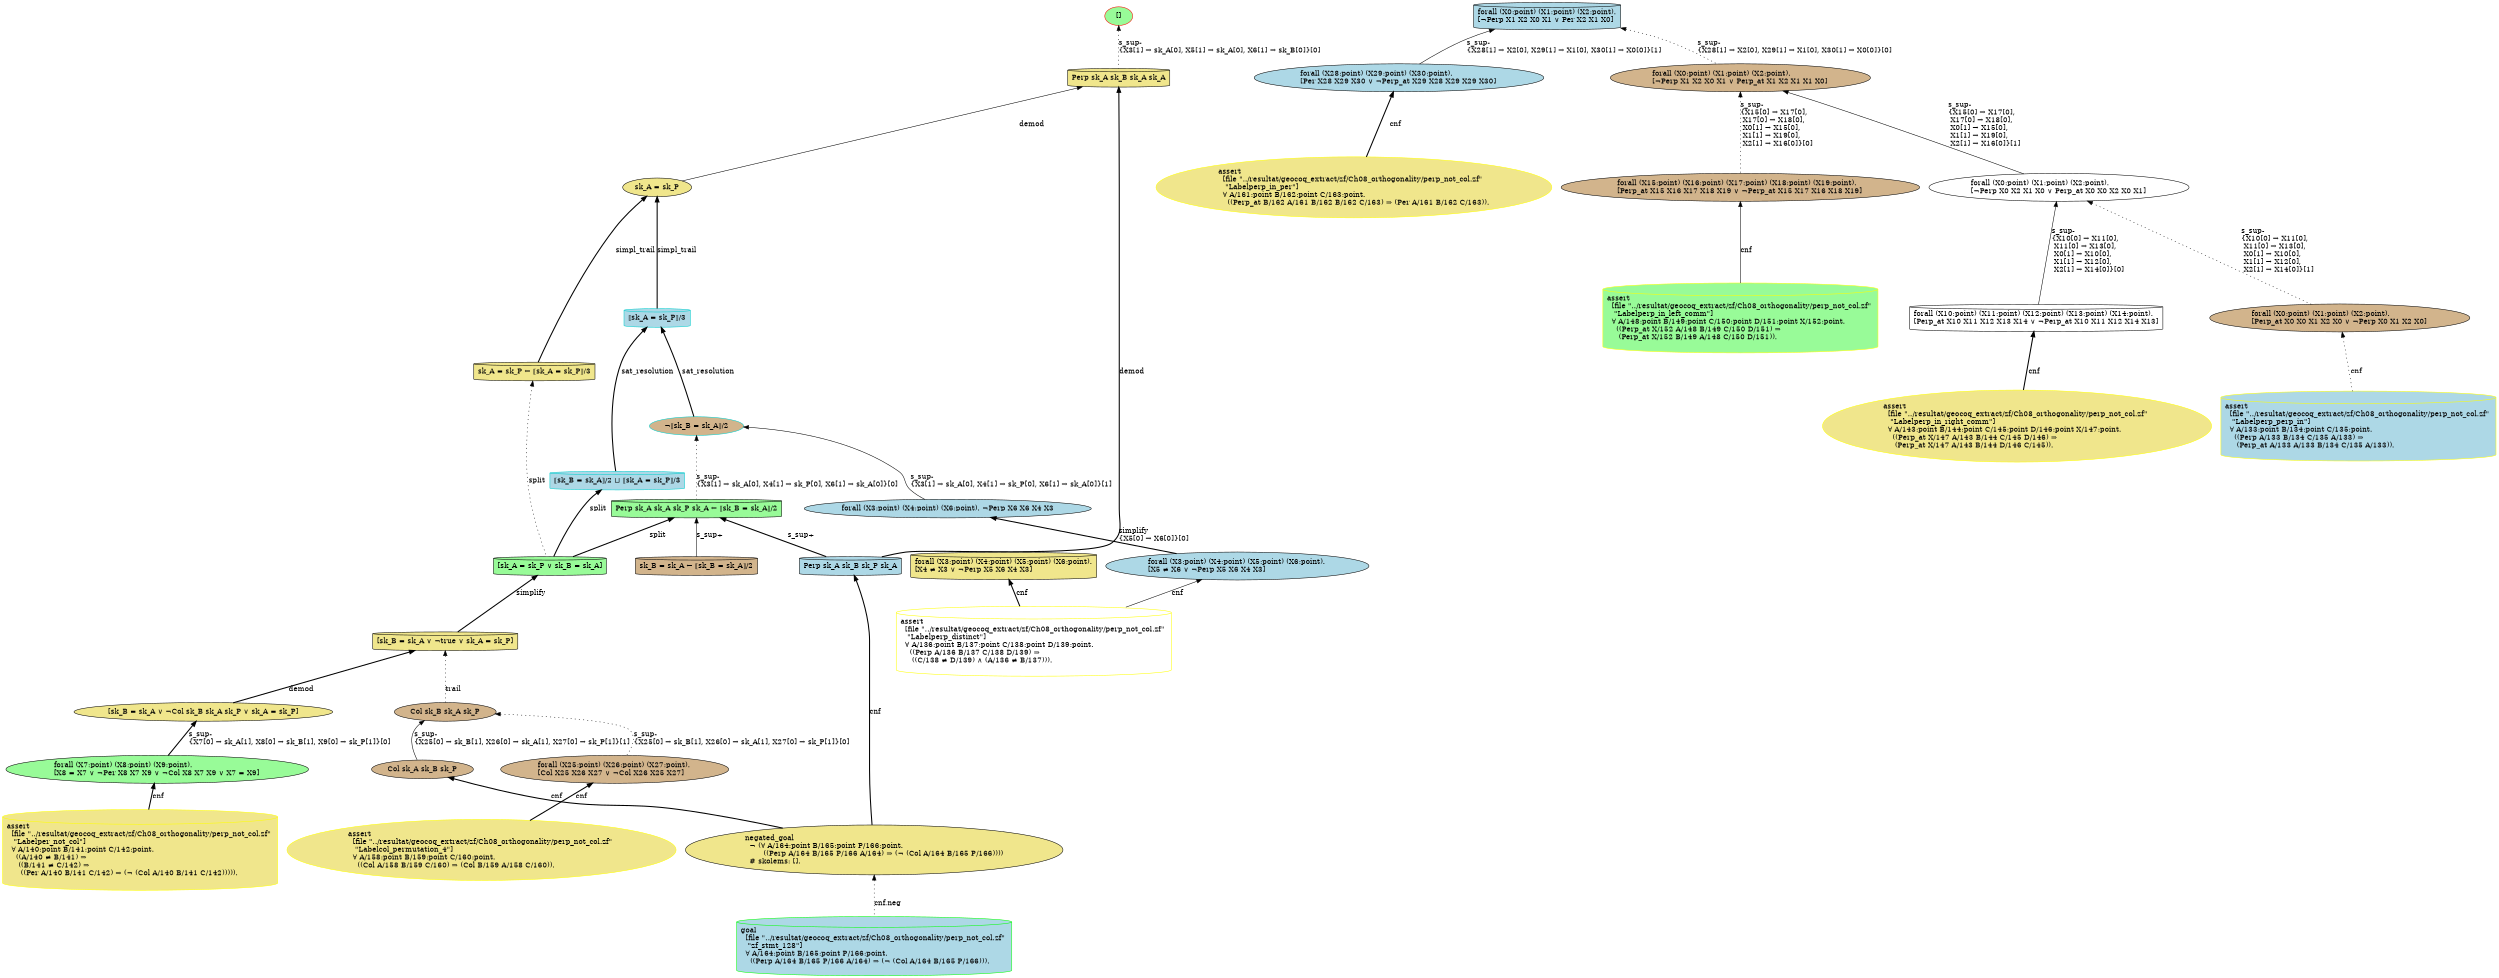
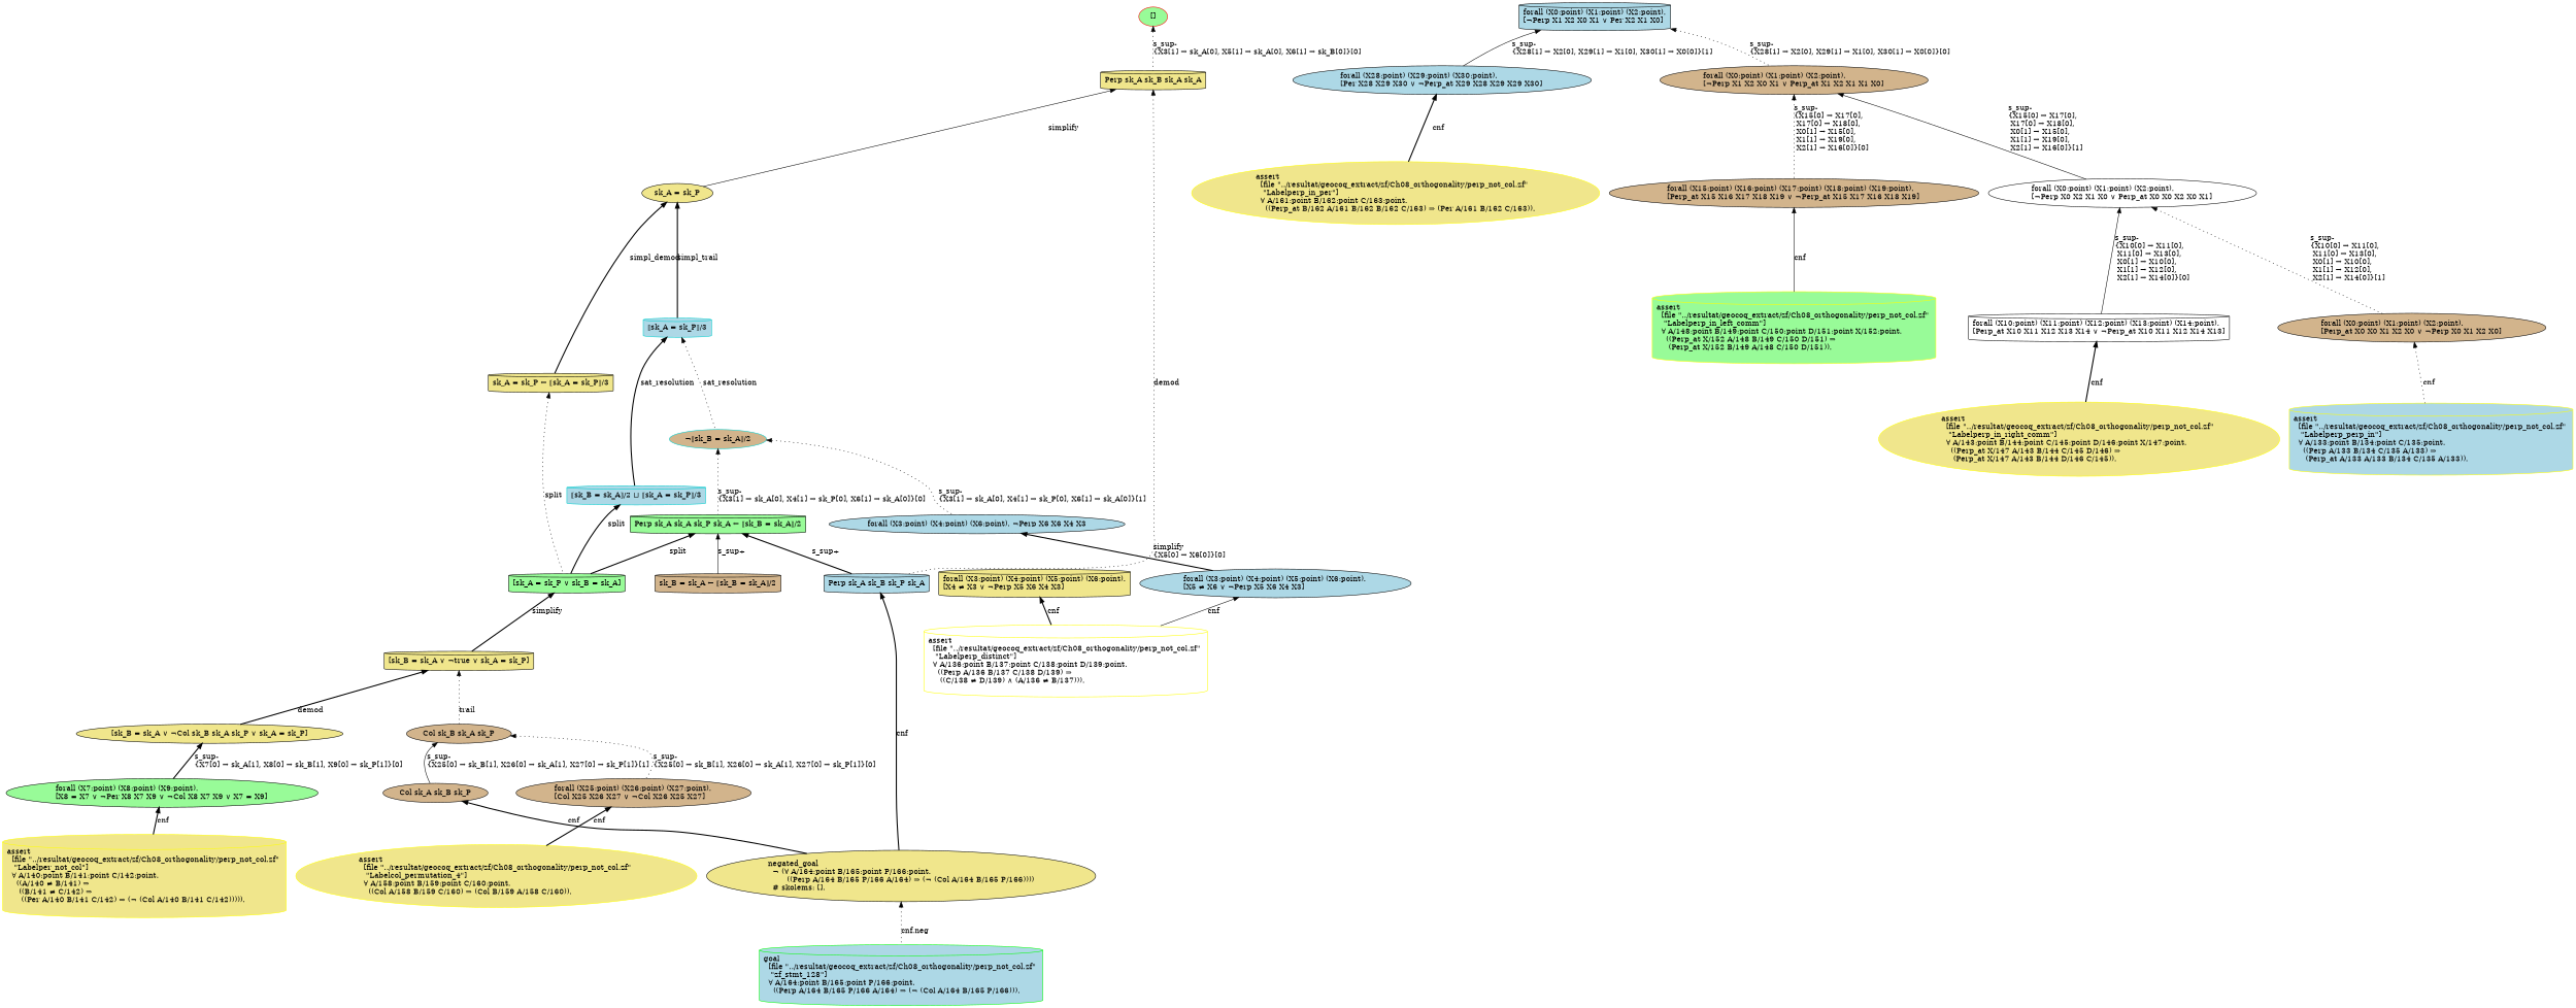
  digraph {
    node [fillcolor=khaki shape=ellipse style=filled]
    edge [dir=back style=bold]
    n1 [color=red fillcolor=palegreen label="[]"]
    n2 [label="Perp sk_A sk_B sk_A sk_A\l" shape=cylinder]
    n3 [label="sk_A = sk_P\l"]
    n4 [fillcolor=lightblue label="Perp sk_A sk_B sk_P sk_A\l" shape=cylinder]
    n5 [label="forall (X3:point) (X4:point) (X5:point) (X6:point).\l[X4 ≠ X3 ∨ ¬Perp X5 X6 X4 X3]\l" shape=cylinder]
    n6 [color=yellow fillcolor=white label="assert\l  [file \"../resultat/geocoq_extract/zf/Ch08_orthogonality/perp_not_col.zf\" \l   \"Labelperp_distinct\"]\l  ∀ A/136:point B/137:point C/138:point D/139:point.\l    ((Perp A/136 B/137 C/138 D/139) ⇒\l     ((C/138 ≠ D/139) ∧ (A/136 ≠ B/137))).\l" shape=cylinder]
    n7 [color=cyan3 fillcolor=lightblue label="⟦sk_A = sk_P⟧/3\l" shape=cylinder]
    n8 [label="sk_A = sk_P ← ⟦sk_A = sk_P⟧/3\l" shape=cylinder]
    n9 [label="negated_goal\l  ¬ (∀ A/164:point B/165:point P/166:point.\l        ((Perp A/164 B/165 P/166 A/164) ⇒ (¬ (Col A/164 B/165 P/166))))\l  # skolems: [].\l"]
    n10 [color=cyan3 fillcolor=tan label="¬⟦sk_B = sk_A⟧/2\l"]
    n11 [color=cyan3 fillcolor=lightblue label="⟦sk_B = sk_A⟧/2 ⊔ ⟦sk_A = sk_P⟧/3\l" shape=cylinder]
    n12 [fillcolor=palegreen label="[sk_A = sk_P ∨ sk_B = sk_A]\l" shape=cylinder]
    n13 [fillcolor=lightblue label="forall (X3:point) (X4:point) (X6:point). ¬Perp X6 X6 X4 X3\l"]
    n14 [fillcolor=palegreen label="Perp sk_A sk_A sk_P sk_A ← ⟦sk_B = sk_A⟧/2\l" shape=cylinder]
    n15 [fillcolor=lightblue label="forall (X3:point) (X4:point) (X5:point) (X6:point).\l[X5 ≠ X6 ∨ ¬Perp X5 X6 X4 X3]\l"]
    n16 [fillcolor=tan label="sk_B = sk_A ← ⟦sk_B = sk_A⟧/2\l" shape=cylinder]
    n17 [color=green fillcolor=lightblue label="goal\l  [file \"../resultat/geocoq_extract/zf/Ch08_orthogonality/perp_not_col.zf\" \l   \"zf_stmt_128\"]\l  ∀ A/164:point B/165:point P/166:point.\l    ((Perp A/164 B/165 P/166 A/164) ⇒ (¬ (Col A/164 B/165 P/166))).\l" shape=cylinder]
    n18 [label="[sk_B = sk_A ∨ ¬true ∨ sk_A = sk_P]\l" shape=cylinder]
    n19 [fillcolor=tan label="Col sk_B sk_A sk_P\l"]
    n20 [label="[sk_B = sk_A ∨ ¬Col sk_B sk_A sk_P ∨ sk_A = sk_P]\l"]
    n21 [fillcolor=tan label="forall (X25:point) (X26:point) (X27:point).\l[Col X25 X26 X27 ∨ ¬Col X26 X25 X27]\l"]
    n22 [fillcolor=tan label="Col sk_A sk_B sk_P\l"]
    n23 [fillcolor=palegreen label="forall (X7:point) (X8:point) (X9:point).\l[X8 = X7 ∨ ¬Per X8 X7 X9 ∨ ¬Col X8 X7 X9 ∨ X7 = X9]\l"]
    n24 [color=yellow label="assert\l  [file \"../resultat/geocoq_extract/zf/Ch08_orthogonality/perp_not_col.zf\" \l   \"Labelcol_permutation_4\"]\l  ∀ A/158:point B/159:point C/160:point.\l    ((Col A/158 B/159 C/160) ⇒ (Col B/159 A/158 C/160)).\l"]
    n25 [color=yellow label="assert\l  [file \"../resultat/geocoq_extract/zf/Ch08_orthogonality/perp_not_col.zf\" \l   \"Labelper_not_col\"]\l  ∀ A/140:point B/141:point C/142:point.\l    ((A/140 ≠ B/141) ⇒\l     ((B/141 ≠ C/142) ⇒\l      ((Per A/140 B/141 C/142) ⇒ (¬ (Col A/140 B/141 C/142))))).\l" shape=cylinder]
    n26 [fillcolor=lightblue label="forall (X0:point) (X1:point) (X2:point).\l[¬Perp X1 X2 X0 X1 ∨ Per X2 X1 X0]\l" shape=cylinder]
    n27 [fillcolor=lightblue label="forall (X28:point) (X29:point) (X30:point).\l[Per X28 X29 X30 ∨ ¬Perp_at X29 X28 X29 X29 X30]\l"]
    n28 [fillcolor=tan label="forall (X0:point) (X1:point) (X2:point).\l[¬Perp X1 X2 X0 X1 ∨ Perp_at X1 X2 X1 X1 X0]\l"]
    n29 [color=yellow label="assert\l  [file \"../resultat/geocoq_extract/zf/Ch08_orthogonality/perp_not_col.zf\" \l   \"Labelperp_in_per\"]\l  ∀ A/161:point B/162:point C/163:point.\l    ((Perp_at B/162 A/161 B/162 B/162 C/163) ⇒ (Per A/161 B/162 C/163)).\l"]
    n30 [fillcolor=tan label="forall (X15:point) (X16:point) (X17:point) (X18:point) (X19:point).\l[Perp_at X15 X16 X17 X18 X19 ∨ ¬Perp_at X15 X17 X16 X18 X19]\l"]
    n31 [fillcolor=white label="forall (X0:point) (X1:point) (X2:point).\l[¬Perp X0 X2 X1 X0 ∨ Perp_at X0 X0 X2 X0 X1]\l"]
    n32 [color=yellow fillcolor=palegreen label="assert\l  [file \"../resultat/geocoq_extract/zf/Ch08_orthogonality/perp_not_col.zf\" \l   \"Labelperp_in_left_comm\"]\l  ∀ A/148:point B/149:point C/150:point D/151:point X/152:point.\l    ((Perp_at X/152 A/148 B/149 C/150 D/151) ⇒\l     (Perp_at X/152 B/149 A/148 C/150 D/151)).\l" shape=cylinder]
    n33 [fillcolor=white label="forall (X10:point) (X11:point) (X12:point) (X13:point) (X14:point).\l[Perp_at X10 X11 X12 X13 X14 ∨ ¬Perp_at X10 X11 X12 X14 X13]\l" shape=cylinder]
    n34 [fillcolor=tan label="forall (X0:point) (X1:point) (X2:point).\l[Perp_at X0 X0 X1 X2 X0 ∨ ¬Perp X0 X1 X2 X0]\l"]
    n35 [color=yellow label="assert\l  [file \"../resultat/geocoq_extract/zf/Ch08_orthogonality/perp_not_col.zf\" \l   \"Labelperp_in_right_comm\"]\l  ∀ A/143:point B/144:point C/145:point D/146:point X/147:point.\l    ((Perp_at X/147 A/143 B/144 C/145 D/146) ⇒\l     (Perp_at X/147 A/143 B/144 D/146 C/145)).\l"]
    n36 [color=yellow fillcolor=lightblue label="assert\l  [file \"../resultat/geocoq_extract/zf/Ch08_orthogonality/perp_not_col.zf\" \l   \"Labelperp_perp_in\"]\l  ∀ A/133:point B/134:point C/135:point.\l    ((Perp A/133 B/134 C/135 A/133) ⇒\l     (Perp_at A/133 A/133 B/134 C/135 A/133)).\l" shape=cylinder]
    n1 -> n2 [label="s_sup-\l\{X3[1] → sk_A[0], X5[1] → sk_A[0], X6[1] → sk_B[0]\}[0]\l" style=dotted]
-   n2 -> n3 [label=demod style=solid]
-   n2 -> n4 [label=demod]
+   n2 -> n3 [label=simplify style=solid]
+   n2 -> n4 [label=demod style=dotted]
    n3 -> n7 [label=simpl_trail]
-   n3 -> n8 [label=simpl_trail]
+   n3 -> n8 [label=simpl_demod]
    n4 -> n9 [label=cnf]
    n5 -> n6 [label=cnf]
-   n7 -> n10 [label=sat_resolution]
+   n7 -> n10 [label=sat_resolution style=dotted]
    n7 -> n11 [label=sat_resolution]
    n8 -> n12 [label=split style=dotted]
    n9 -> n17 [label="cnf.neg" style=dotted]
-   n10 -> n13 [label="s_sup-\l\{X3[1] → sk_A[0], X4[1] → sk_P[0], X6[1] → sk_A[0]\}[1]\l" style=solid]
+   n10 -> n13 [label="s_sup-\l\{X3[1] → sk_A[0], X4[1] → sk_P[0], X6[1] → sk_A[0]\}[1]\l" style=dotted]
    n10 -> n14 [label="s_sup-\l\{X3[1] → sk_A[0], X4[1] → sk_P[0], X6[1] → sk_A[0]\}[0]\l" style=dotted]
    n11 -> n12 [label=split]
    n12 -> n18 [label=simplify]
    n13 -> n15 [label="simplify\l\{X5[0] → X6[0]\}[0]\l"]
    n14 -> n4 [label="s_sup+\l"]
    n14 -> n12 [label=split]
    n14 -> n16 [label="s_sup+\l" style=solid]
    n15 -> n6 [label=cnf style=solid]
    n18 -> n19 [label=trail style=dotted]
    n18 -> n20 [label=demod]
    n19 -> n21 [label="s_sup-\l\{X25[0] → sk_B[1], X26[0] → sk_A[1], X27[0] → sk_P[1]\}[0]\l" style=dotted]
    n19 -> n22 [label="s_sup-\l\{X25[0] → sk_B[1], X26[0] → sk_A[1], X27[0] → sk_P[1]\}[1]\l" style=solid]
    n20 -> n23 [label="s_sup-\l\{X7[0] → sk_A[1], X8[0] → sk_B[1], X9[0] → sk_P[1]\}[0]\l"]
    n21 -> n24 [label=cnf]
    n22 -> n9 [label=cnf]
    n23 -> n25 [label=cnf]
    n26 -> n27 [label="s_sup-\l\{X28[1] → X2[0], X29[1] → X1[0], X30[1] → X0[0]\}[1]\l" style=solid]
    n26 -> n28 [label="s_sup-\l\{X28[1] → X2[0], X29[1] → X1[0], X30[1] → X0[0]\}[0]\l" style=dotted]
    n27 -> n29 [label=cnf]
    n28 -> n30 [label="s_sup-\l\{X15[0] → X17[0], \l X17[0] → X18[0], \l X0[1] → X15[0], \l X1[1] → X19[0], \l X2[1] → X16[0]\}[0]\l" style=dotted]
    n28 -> n31 [label="s_sup-\l\{X15[0] → X17[0], \l X17[0] → X18[0], \l X0[1] → X15[0], \l X1[1] → X19[0], \l X2[1] → X16[0]\}[1]\l" style=solid]
    n30 -> n32 [label=cnf style=solid]
    n31 -> n33 [label="s_sup-\l\{X10[0] → X11[0], \l X11[0] → X13[0], \l X0[1] → X10[0], \l X1[1] → X12[0], \l X2[1] → X14[0]\}[0]\l" style=solid]
    n31 -> n34 [label="s_sup-\l\{X10[0] → X11[0], \l X11[0] → X13[0], \l X0[1] → X10[0], \l X1[1] → X12[0], \l X2[1] → X14[0]\}[1]\l" style=dotted]
    n33 -> n35 [label=cnf]
    n34 -> n36 [label=cnf style=dotted]
  }
